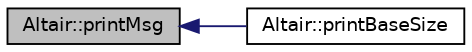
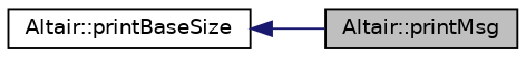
  digraph {
    rankdir=LR
    node [color=black fontname=Helvetica fontsize=10 shape=record style=filled]
    n1 [fillcolor=grey75 fontcolor=black height=0.2 label="Altair::printMsg" width=0.4]
    n2 [fillcolor=white height=0.2 label="Altair::printBaseSize" width=0.4]
-   n1 -> n2 [color=midnightblue dir=back fontname=Helvetica fontsize=10 labelfontname=Helvetica labelfontsize=10 style=solid]
+   n2 -> n1 [color=midnightblue dir=back fontname=Helvetica fontsize=10 labelfontname=Helvetica labelfontsize=10 style=solid]
  }
